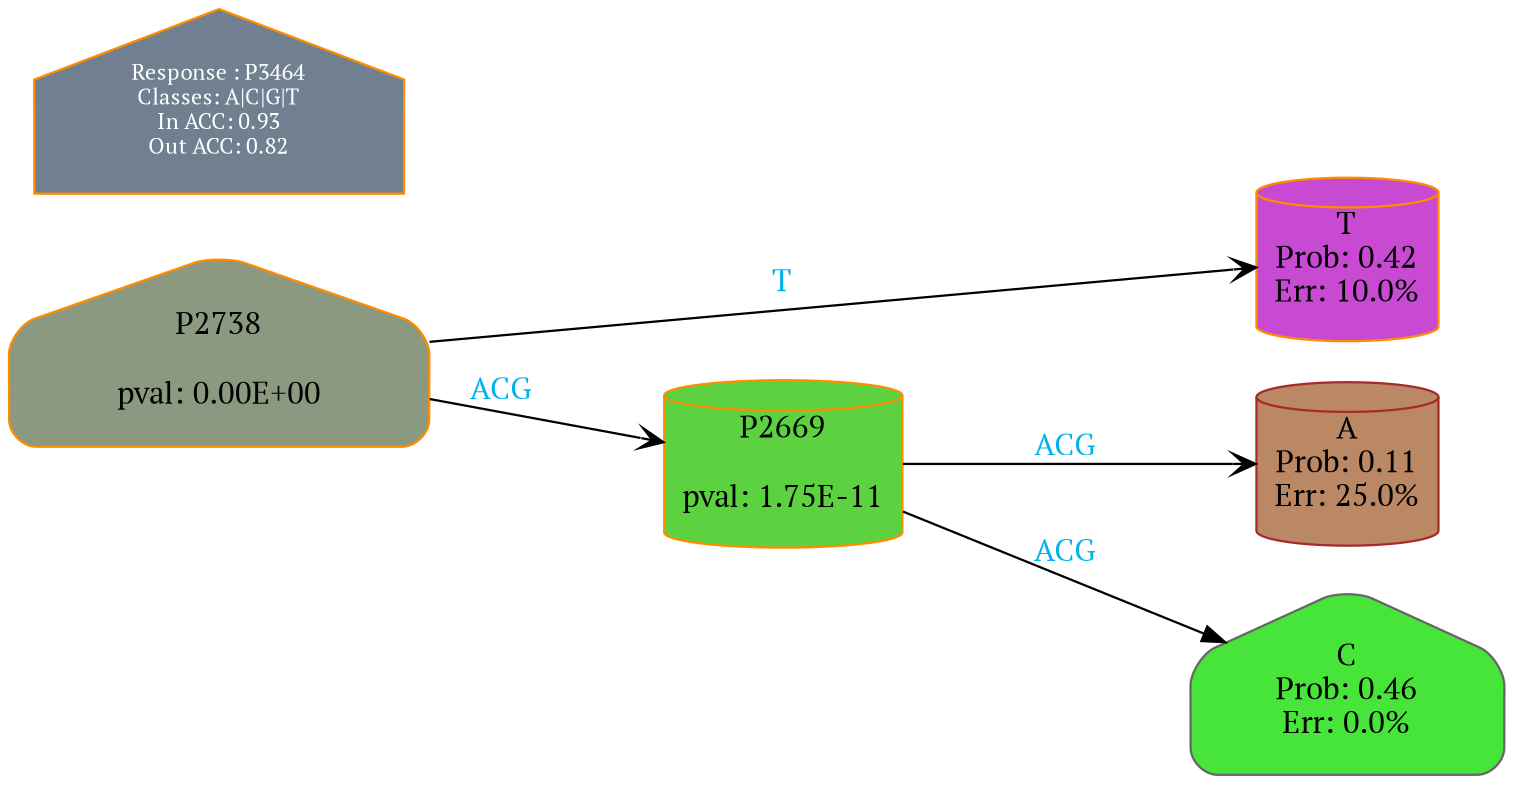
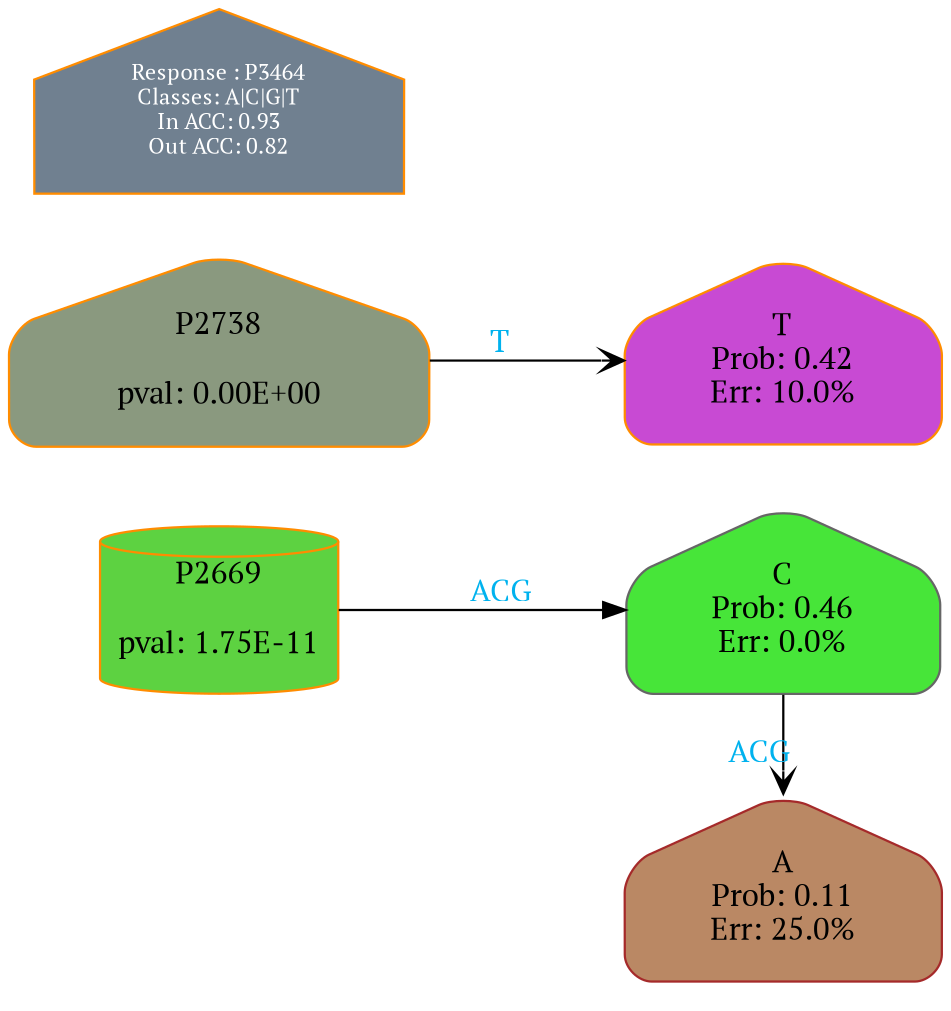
  digraph {
    fontname="PT Serif"
    rankdir=LR
    ranksep=equally
    splines=polylines
    node [color=darkorange fontname="PT Serif" shape=house style="filled, rounded"]
    edge [arrowhead=vee fontcolor=deepskyblue2 fontname="PT Serif"]
-   n1 [color=brown fillcolor="#ba8864" label="A\nProb: 0.11\nErr: 25.0%" shape=cylinder]
+   n1 [color=brown fillcolor="#ba8864" label="A\nProb: 0.11\nErr: 25.0%"]
    n2 [color=gray40 fillcolor="#47e539" label="C\nProb: 0.46\nErr: 0.0%"]
-   n3 [fillcolor="#c84ad3" label="T\nProb: 0.42\nErr: 10.0%" shape=cylinder]
+   n3 [fillcolor="#c84ad3" label="T\nProb: 0.42\nErr: 10.0%"]
    n4 [align=left fillcolor=slategray fontcolor=white fontsize=10 label="Response : P3464\nClasses: A|C|G|T\nIn ACC: 0.93\nOut ACC: 0.82\n" style=filled]
    n5 [fillcolor="#8a997f" label="P2738\n\npval: 0.00E+00"]
    n6 [fillcolor="#5dd241" label="P2669\n\npval: 1.75E-11" shape=cylinder]
    subgraph sub_1 {
      rank=same
      n1
      n2
      n3
    }
    subgraph sub_2 {
      rank=same
      n4
      n5
    }
    n5 -> n3 [label=T]
-   n5 -> n6 [label=ACG]
-   n6 -> n1 [label=ACG]
+   n2 -> n1 [label=ACG]
    n6 -> n2 [arrowhead=normal label=ACG]
  }
